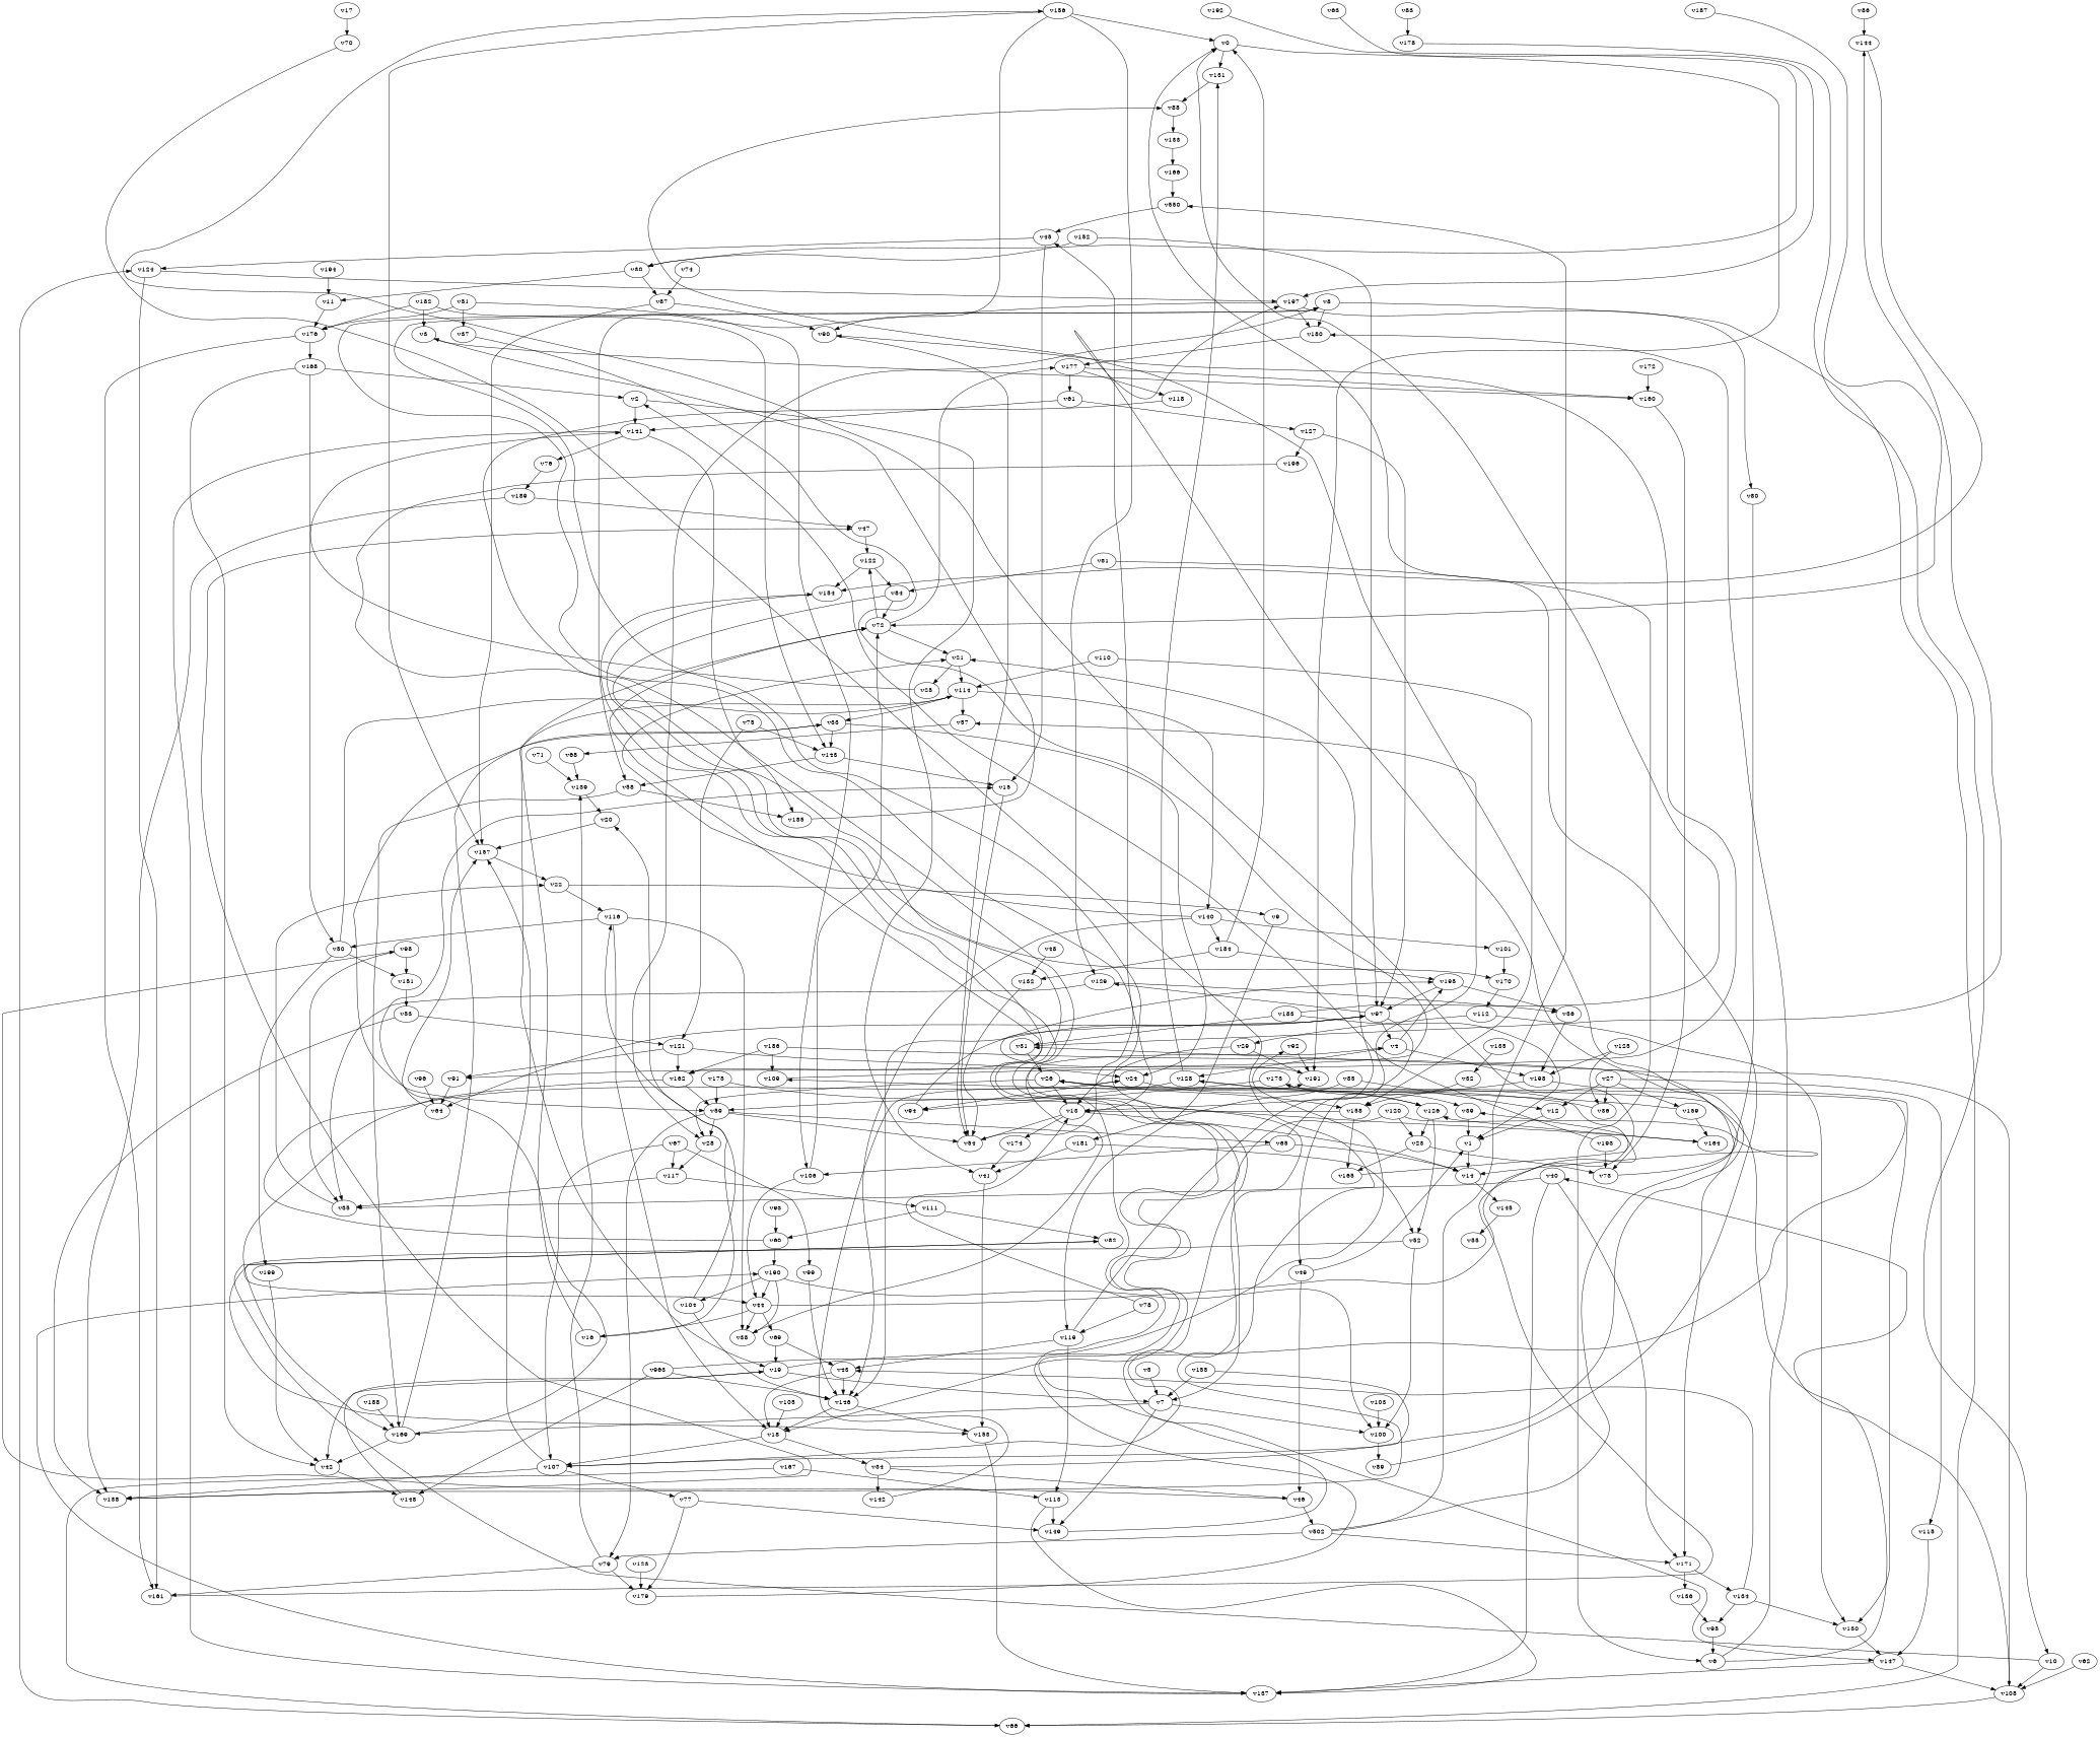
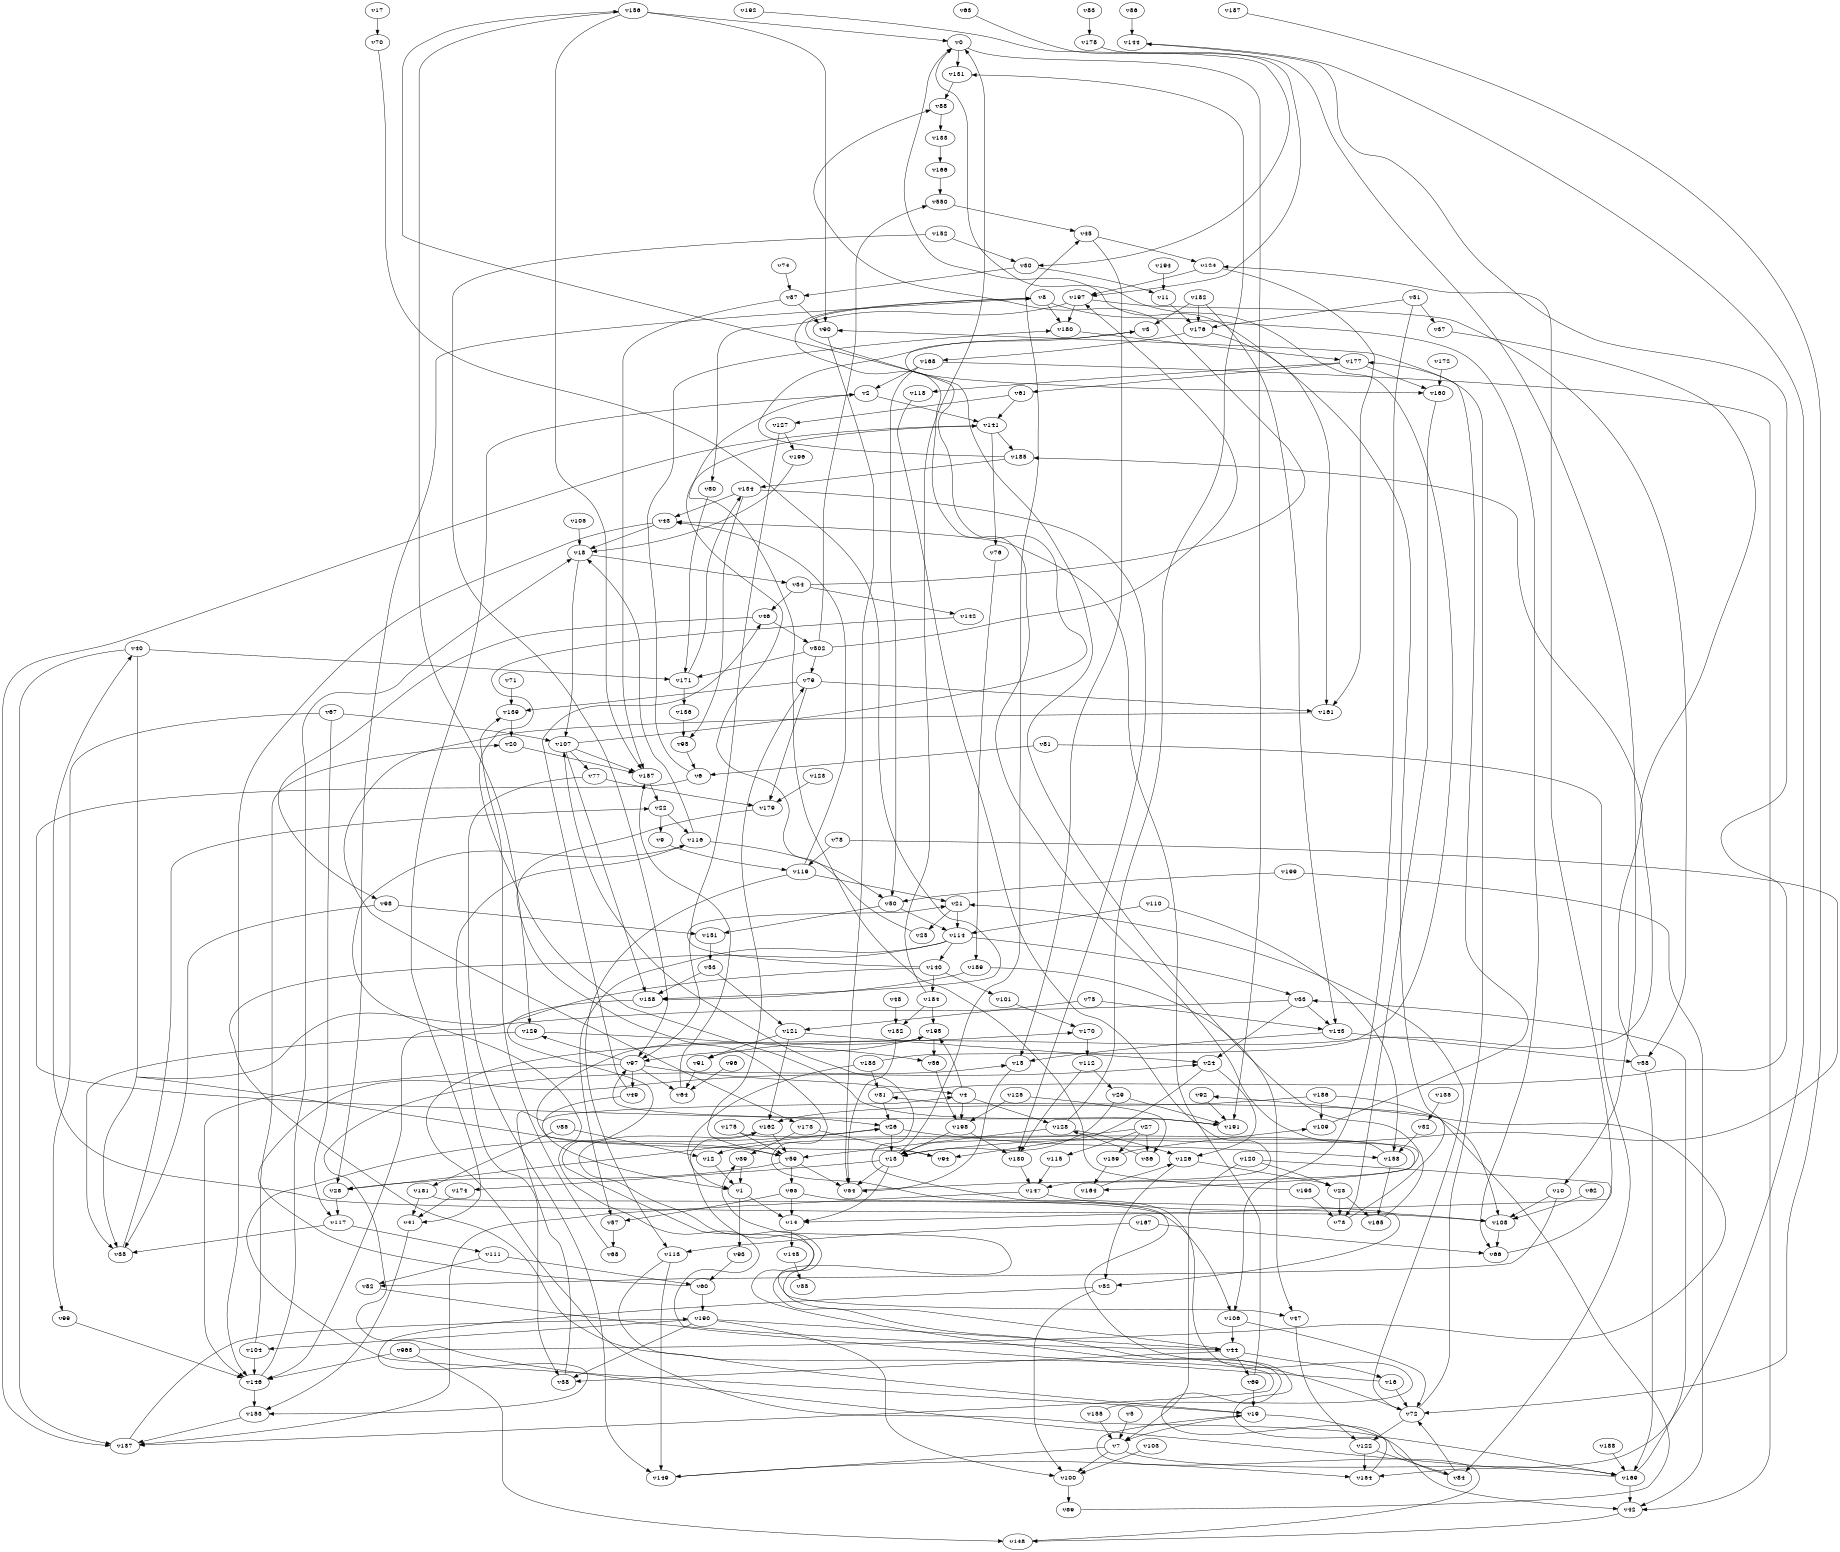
  digraph {
    node [player=0]
    v0
    v131
    v191 [player=1]
    v88
    v97
    v1
    v14
    v93
    v145
    v60 [player=1]
    v2 [player=1]
    v41 [player=1]
    v141
    v153 [player=1]
    v137
    v185
    v76
    v3
    v160
    v73 [player=1]
    v4 [player=1]
    v128 [player=1]
    v195
    v198 [player=1]
    v126 [player=1]
    v59 [player=1]
    v56
    v13
    v130
    v7 [player=1]
    v5
    v100
    v149
    v169
    v26 [player=1]
    v6
    v180 [player=1]
    v28
    v158
    v177
    v89
    v154 [player=1]
    v15
    v42
    v33
    v8 [player=1]
    v66 [player=1]
    v117
    v40 [player=1]
    v108
    v119 [player=1]
    v9
    v21
    v43
    v113 [player=1]
    v10 [player=1]
    v82
    v44 [player=1]
    v11 [player=1]
    v176
    v161 [player=1]
    v168
    v12
    v45
    v54
    v174
    v124
    v46
    v98
    n70 [label=v502]
    v55 [player=1]
    v16 [player=1]
    v72
    v116
    v122
    v18
    v38 [player=1]
    v50 [player=1]
    v17
    v70
    v138
    v34
    v107 [player=1]
    v142
    v157 [player=1]
    v77 [player=1]
    v19 [player=1]
    v148
    v20
    v22 [player=1]
    v25 [player=1]
    v114
    v57 [player=1]
    v140
    v23 [player=1]
    v165 [player=1]
    v31 [player=1]
    v156
    v94 [player=1]
    v24
    v52
    v27 [player=1]
    v36 [player=1]
    v115 [player=1]
    v159 [player=1]
    v147
    v109 [player=1]
    v164
    v35 [player=1]
    v111 [player=1]
    v29
    v30 [player=1]
    v87
    v90
    v144 [player=1]
    v32 [player=1]
    v143
    v65
    v79 [player=1]
    v58
    v133
    v37 [player=1]
    v91 [player=1]
    v64
    v39 [player=1]
    v171 [player=1]
    v190
    v134 [player=1]
    v136
    v146 [player=1]
    v69
    v197 [player=1]
    v151 [player=1]
    n134 [label=v550 player=1]
    v47
    v84
    v48 [player=1]
    v132 [player=1]
    v49 [player=1]
    v53
    v51 [player=1]
    v106 [player=1]
    v121
    v162 [player=1]
    v68
    v139
    v179
    v104 [player=1]
    v61
    v127 [player=1]
    v196
    v62 [player=1]
    v63
    v80 [player=1]
    v67 [player=1]
    v99 [player=1]
    v71
    v118 [player=1]
    v74 [player=1]
    v75
    v189
    v78 [player=1]
    v173 [player=1]
    v81
    v170 [player=1]
    v83
    v178
    v112 [player=1]
    v85
    v181
    v86 [player=1]
    v166 [player=1]
    v92 [player=1]
    v95
    v96 [player=1]
    v129
    v101
    v103 [player=1]
    v105 [player=1]
    v110 [player=1]
    v184 [player=1]
    v120 [player=1]
    v123
    v125 [player=1]
    v135
    v152 [player=1]
    v155 [player=1]
    n188 [label=v963 player=1]
    v167 [player=1]
    v172 [player=1]
    v175 [player=1]
    v182
    v183
    v186 [player=1]
    v187
    v188 [player=1]
    v192
    v193
    v194
    v199 [player=1]
    v0 -> v131
    v0 -> v191
    v131 -> v88
    v191 -> v97 [constraint="t >= 3"]
    v88 -> v133
    v97 -> v4
    v97 -> v64
    v97 -> v146
    v97 -> v49
    v97 -> v129 [constraint="t < 9"]
    v1 -> v14
+   v1 -> v93
    v14 -> v145
    v93 -> v60
    v145 -> v55
    v60 -> v24 [constraint="t >= 1"]
    v60 -> v190
    v2 -> v41
    v2 -> v141
    v41 -> v153
    v141 -> v137
    v141 -> v185
    v141 -> v76
    v153 -> v137
    v137 -> v190 [constraint="t >= 4"]
    v185 -> v3 [constraint="t mod 5 == 0"]
+   v185 -> v134
    v76 -> v189
    v3 -> v160 [constraint="t mod 5 == 3"]
    v160 -> v73
    v73 -> v31 [constraint="t >= 4"]
    v4 -> v128
    v4 -> v195
    v4 -> v198
    v128 -> v131
    v128 -> v126
    v128 -> v59
    v195 -> v97
    v195 -> v56
    v198 -> v13
    v198 -> v130
    v126 -> v23
    v126 -> v52
    v59 -> v28
    v59 -> v54
    v59 -> v65
    v59 -> v79
    v56 -> v198
    v13 -> v14
    v13 -> v45
    v13 -> v54
    v13 -> v174
    v130 -> v147
    v7 -> v100
    v7 -> v149
    v7 -> v169
    v5 -> v7
    v100 -> v89
    v149 -> v154 [constraint="t mod 5 == 2"]
    v169 -> v15 [constraint="t < 11"]
    v169 -> v42
    v169 -> v33
    v26 -> v13
    v26 -> v28
    v26 -> v158
    v6 -> v26 [constraint="t < 12"]
    v6 -> v180
    v180 -> v177
    v28 -> v117
    v158 -> v13 [constraint="t mod 4 == 0"]
    v158 -> v165
    v177 -> v160
    v177 -> v61
    v177 -> v118
    v89 -> v0 [constraint="t >= 3"]
    v154 -> v162 [constraint="t >= 1"]
    v15 -> v54
    v42 -> v148
    v33 -> v59 [constraint="t mod 2 == 1"]
    v33 -> v24
    v33 -> v143
    v8 -> v180
    v8 -> v28
    v8 -> v66
    v66 -> v124
    v117 -> v35
    v117 -> v111
    v40 -> v137
    v40 -> v35
    v40 -> v171
    v108 -> v66
    v108 -> v40 [constraint="t mod 4 == 1"]
    v119 -> v21
    v119 -> v43
    v119 -> v113
    v9 -> v119
    v21 -> v25
    v21 -> v114
    v43 -> v18
    v43 -> v146
    v113 -> v137 [constraint="t < 8"]
    v113 -> v149
    v10 -> v108
    v10 -> v82 [constraint="t >= 1"]
    v82 -> v44 [constraint="t >= 1"]
    v44 -> v16
    v44 -> v38
    v44 -> v39 [constraint="t mod 2 == 1"]
    v44 -> v69
    v11 -> v176
    v176 -> v161
    v176 -> v168
    v161 -> v173 [constraint="t >= 2"]
    v168 -> v2
    v168 -> v42
    v168 -> v50
    v12 -> v1
    v45 -> v15
    v45 -> v124
    v54 -> v8 [constraint="t < 13"]
    v174 -> v41
    v124 -> v161
    v124 -> v197
    v46 -> v98 [constraint="t >= 1"]
    v46 -> n70
    v98 -> v35
    v98 -> v151
    n70 -> v79
    n70 -> v171
    n70 -> v197 [constraint="t mod 5 == 1"]
    n70 -> n134
    v16 -> v72
    v16 -> v116 [constraint="t >= 2"]
    v72 -> v177
    v72 -> v21
    v72 -> v122
    v116 -> v18
    v116 -> v38
    v116 -> v50
    v122 -> v154
    v122 -> v84
    v18 -> v34
    v18 -> v107
    v38 -> v4 [constraint="t mod 3 == 2"]
    v50 -> v114
    v50 -> v151
    v17 -> v70
    v70 -> v138 [constraint="t < 10"]
    v138 -> v47 [constraint="t >= 5"]
    v34 -> v88 [constraint="t < 12"]
    v34 -> v46
    v34 -> v142
    v107 -> v8 [constraint="t < 15"]
    v107 -> v138
    v107 -> v157
    v107 -> v77
    v142 -> v191 [constraint="t >= 2"]
    v157 -> v22
    v77 -> v149
    v77 -> v179
    v19 -> v7
    v19 -> v26 [constraint="t >= 2"]
    v19 -> v42
    v148 -> v19 [constraint="t < 13"]
    v20 -> v157
    v22 -> v9
    v22 -> v116
    v25 -> v141 [constraint="t >= 4"]
    v114 -> v33
    v114 -> v19 [constraint="t >= 2"]
    v114 -> v57
    v114 -> v140
    v57 -> v68
    v140 -> v21 [constraint="t < 7"]
    v140 -> v146
    v140 -> v101
    v140 -> v184
    v23 -> v73
    v23 -> v165
    v165 -> v156 [constraint="t < 8"]
    v31 -> v26
    v31 -> v144 [constraint="t >= 5"]
    v156 -> v0
    v156 -> v157
    v156 -> v90
    v156 -> v129
    v94 -> v195 [constraint="t mod 4 == 3"]
    v24 -> v126
    v24 -> v94
    v52 -> v153 [constraint="t >= 1"]
    v52 -> v100
    v27 -> v12
    v27 -> v36
    v27 -> v115
    v27 -> v159
    v36 -> v128 [constraint="t mod 2 == 1"]
    v115 -> v147
    v159 -> v109 [constraint="t mod 5 == 0"]
    v159 -> v164
    v147 -> v137
    v147 -> v108
    v109 -> v90 [constraint="t < 6"]
    v164 -> v126 [constraint="t < 8"]
    v35 -> v22
    v111 -> v60
    v111 -> v82
    v29 -> v191
    v29 -> v13
    v30 -> v11
    v30 -> v87
    v87 -> v157
    v87 -> v90
    v90 -> v54
    v144 -> v154 [constraint="t < 12"]
    v32 -> v158
    v143 -> v15
    v143 -> v58
    v65 -> v14
    v65 -> v57
    v65 -> v106
    v79 -> v161
    v79 -> v139
    v79 -> v179
    v58 -> v185
    v58 -> v169
    v133 -> v166
    v37 -> v91 [constraint="t >= 2"]
    v91 -> v64
    v64 -> v157
    v39 -> v1
    v171 -> v134
    v171 -> v136
    v190 -> v100
    v190 -> v44
    v190 -> v38
    v190 -> v104
    v134 -> v130
    v134 -> v43
    v134 -> v95
    v136 -> v95
    v146 -> v153
    v146 -> v18
    v69 -> v43
    v69 -> v19
    v197 -> v180
    v197 -> v58
    v197 -> v80
    v151 -> v53
    n134 -> v45
    v47 -> v122
    v84 -> v72
    v84 -> v170 [constraint="t >= 2"]
    v48 -> v132
    v132 -> v54
    v49 -> v1 [constraint="t >= 1"]
    v49 -> v46
    v53 -> v138
    v53 -> v121
    v51 -> v176
    v51 -> v37
    v51 -> v106
    v106 -> v44
    v106 -> v72
    v121 -> v24
    v121 -> v91
    v121 -> v162
    v162 -> v59
    v162 -> v169 [constraint="t < 8"]
    v68 -> v139
    v139 -> v20
    v179 -> v72 [constraint="t mod 4 == 2"]
    v104 -> v20
    v104 -> v146
    v61 -> v141
    v61 -> v127
    v127 -> v97
    v127 -> v196
    v196 -> v18 [constraint="t < 5"]
    v62 -> v108
    v63 -> v197 [constraint="t < 7"]
    v80 -> v171
    v67 -> v117
    v67 -> v107
    v67 -> v99
    v99 -> v146
    v71 -> v139
    v118 -> v147 [constraint="t >= 4"]
    v74 -> v87
    v75 -> v143
    v75 -> v121
    v189 -> v138
    v189 -> v47
    v78 -> v13 [constraint="t < 15"]
    v78 -> v119
    v173 -> v94
    v173 -> v39
    v81 -> v6
    v81 -> v84
    v170 -> v112
    v83 -> v178
    v178 -> v10 [constraint="t >= 1"]
    v112 -> v130
    v112 -> v29
    v85 -> v12
    v85 -> v181
    v181 -> v41
    v181 -> v52 [constraint="t >= 5"]
    v86 -> v144
    v166 -> n134
    v92 -> v191
    v95 -> v6
    v96 -> v64
    v129 -> v56
    v129 -> v35
    v101 -> v170
    v103 -> v100
    v105 -> v18
    v110 -> v158
    v110 -> v114
    v184 -> v0
    v184 -> v195
    v184 -> v132
    v120 -> v14 [constraint="t < 6"]
    v120 -> v7
    v120 -> v23
    v123 -> v179
    v125 -> v198
    v125 -> v36
    v135 -> v32
    v152 -> v97
    v152 -> v30
    v155 -> v7
    v155 -> v107 [constraint="t mod 4 == 1"]
    n188 -> v148
    n188 -> v146
    n188 -> v92 [constraint="t mod 3 == 1"]
    v167 -> v66
    v167 -> v113
    v172 -> v160
    v175 -> v59
    v175 -> v164 [constraint="t mod 5 == 0"]
    v182 -> v3
    v182 -> v176
    v182 -> v143
    v183 -> v0 [constraint="t mod 3 == 2"]
    v183 -> v1
    v183 -> v31
    v186 -> v108
    v186 -> v109
    v186 -> v162
    v187 -> v72 [constraint="t >= 4"]
    v188 -> v169
    v192 -> v30 [constraint="t < 9"]
    v193 -> v2 [constraint="t >= 5"]
    v193 -> v73
    v194 -> v11
    v199 -> v42
-   v50 -> v199
+   v199 -> v50
  }
